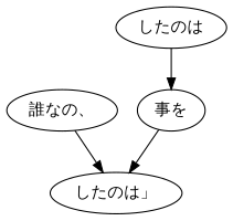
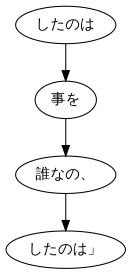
  digraph {
    n1 [label="誰なの、"]
    n2 [label="したのは」"]
    n3 [label="したのは"]
    n4 [label="事を"]
    n1 -> n2
    n3 -> n4
-   n4 -> n2
+   n4 -> n1
  }
